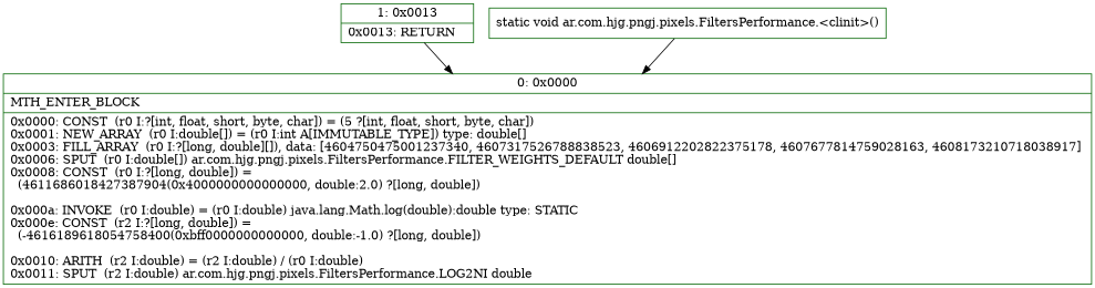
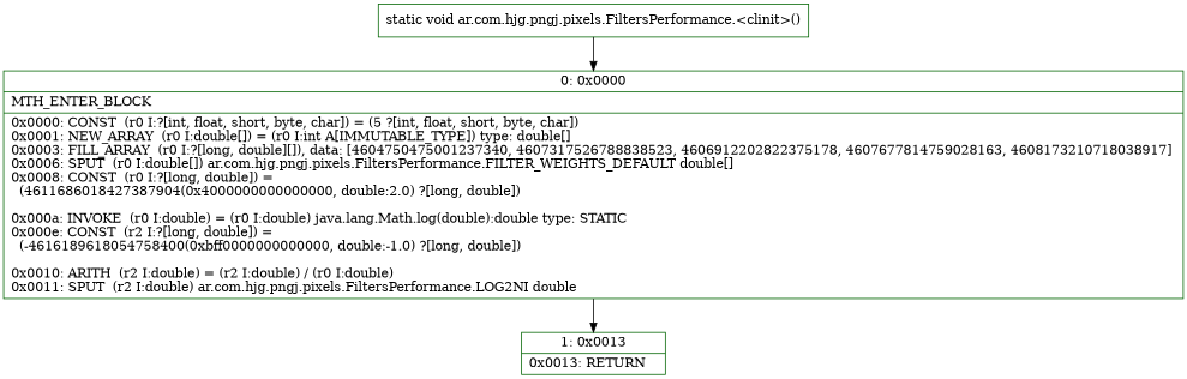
  digraph {
    node [shape=record color=darkgreen]
    n1 [label="{0\:\ 0x0000|MTH_ENTER_BLOCK\l|0x0000: CONST  (r0 I:?[int, float, short, byte, char]) = (5 ?[int, float, short, byte, char]) \l0x0001: NEW_ARRAY  (r0 I:double[]) = (r0 I:int A[IMMUTABLE_TYPE]) type: double[] \l0x0003: FILL_ARRAY  (r0 I:?[long, double][]), data: [4604750475001237340, 4607317526788838523, 4606912202822375178, 4607677814759028163, 4608173210718038917] \l0x0006: SPUT  (r0 I:double[]) ar.com.hjg.pngj.pixels.FiltersPerformance.FILTER_WEIGHTS_DEFAULT double[] \l0x0008: CONST  (r0 I:?[long, double]) = \l  (4611686018427387904(0x4000000000000000, double:2.0) ?[long, double])\l \l0x000a: INVOKE  (r0 I:double) = (r0 I:double) java.lang.Math.log(double):double type: STATIC \l0x000e: CONST  (r2 I:?[long, double]) = \l  (\-4616189618054758400(0xbff0000000000000, double:\-1.0) ?[long, double])\l \l0x0010: ARITH  (r2 I:double) = (r2 I:double) \/ (r0 I:double) \l0x0011: SPUT  (r2 I:double) ar.com.hjg.pngj.pixels.FiltersPerformance.LOG2NI double \l}"]
    n2 [label="{1\:\ 0x0013|0x0013: RETURN   \l}"]
    n3 [label="{static void ar.com.hjg.pngj.pixels.FiltersPerformance.\<clinit\>() }"]
-   n2 -> n1
+   n1 -> n2
    n3 -> n1
  }
